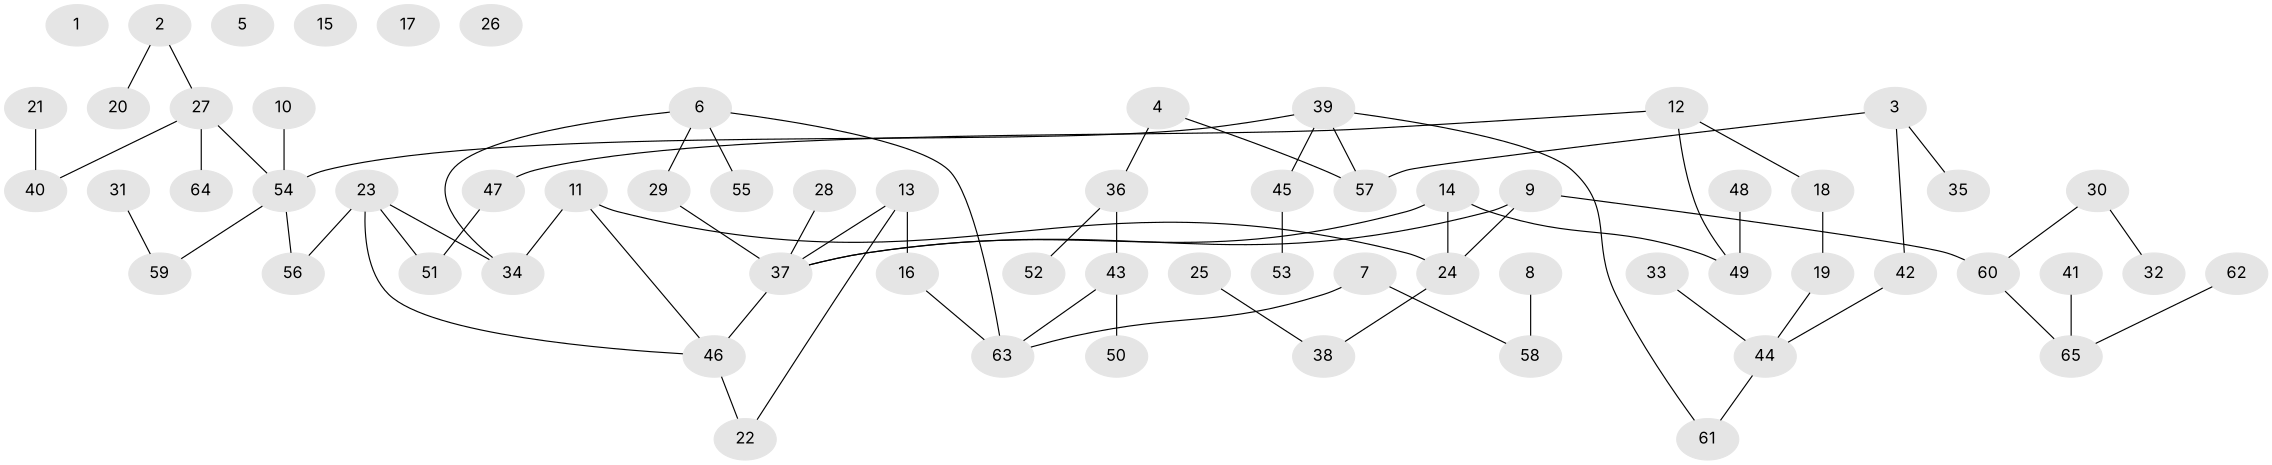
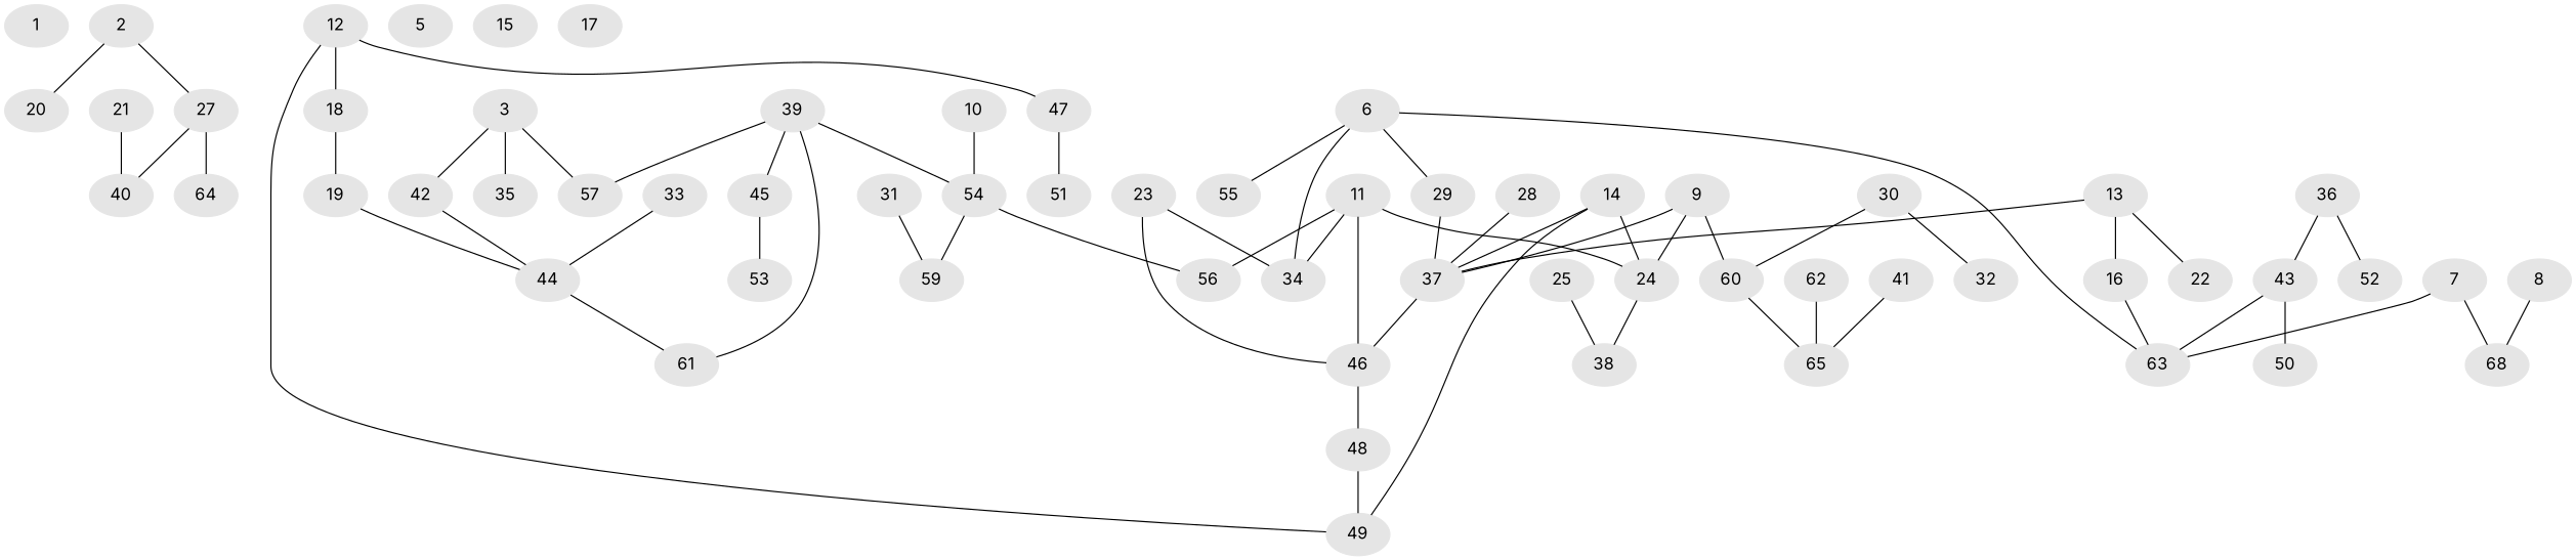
  graph {
    fontname=Inter
    node [color=gray90 fontname=Inter style=filled]
    edge [fontname=Inter]
    1
    2
    20
    27
    40
    54
    64
    3
    35
    42
    57
    44
-   4
    36
    31
    59
    43
    52
    5
    6
    29
    34
    55
    63
    37
    7
-   58
+   58 [label=68]
    8
    9
    24
    60
    38
    46
    65
    10
    56
    11
    48
    12
    18
    47
    49
    19
    51
    13
    16
    22
    14
    15
    17
    61
    21
    23
    25
-   26
    28
    30
    32
    33
    50
    39
    45
    53
    41
    62
    2 -- 20
    2 -- 27
    27 -- 40
-   27 -- 54
    27 -- 64
    54 -- 59
    54 -- 56
    3 -- 35
    3 -- 42
    3 -- 57
    42 -- 44
    44 -- 61
-   4 -- 57
-   4 -- 36
    36 -- 43
    36 -- 52
    31 -- 59
    43 -- 63
    43 -- 50
    6 -- 29
    6 -- 34
    6 -- 55
    6 -- 63
    29 -- 37
    37 -- 46
    7 -- 63
    7 -- 58
    8 -- 58
    9 -- 37
    9 -- 24
    9 -- 60
    24 -- 38
    60 -- 65
-   46 -- 22
+   46 -- 48
    10 -- 54
    11 -- 34
    11 -- 24
    11 -- 46
-   23 -- 56
+   11 -- 56
    48 -- 49
    12 -- 18
    12 -- 47
    12 -- 49
    18 -- 19
    47 -- 51
    19 -- 44
    13 -- 37
    13 -- 16
    13 -- 22
    16 -- 63
    14 -- 37
    14 -- 24
    14 -- 49
    21 -- 40
    23 -- 34
    23 -- 46
-   23 -- 51
    25 -- 38
    28 -- 37
    30 -- 60
    30 -- 32
    33 -- 44
    39 -- 54
    39 -- 57
    39 -- 61
    39 -- 45
    45 -- 53
    41 -- 65
    62 -- 65
  }
